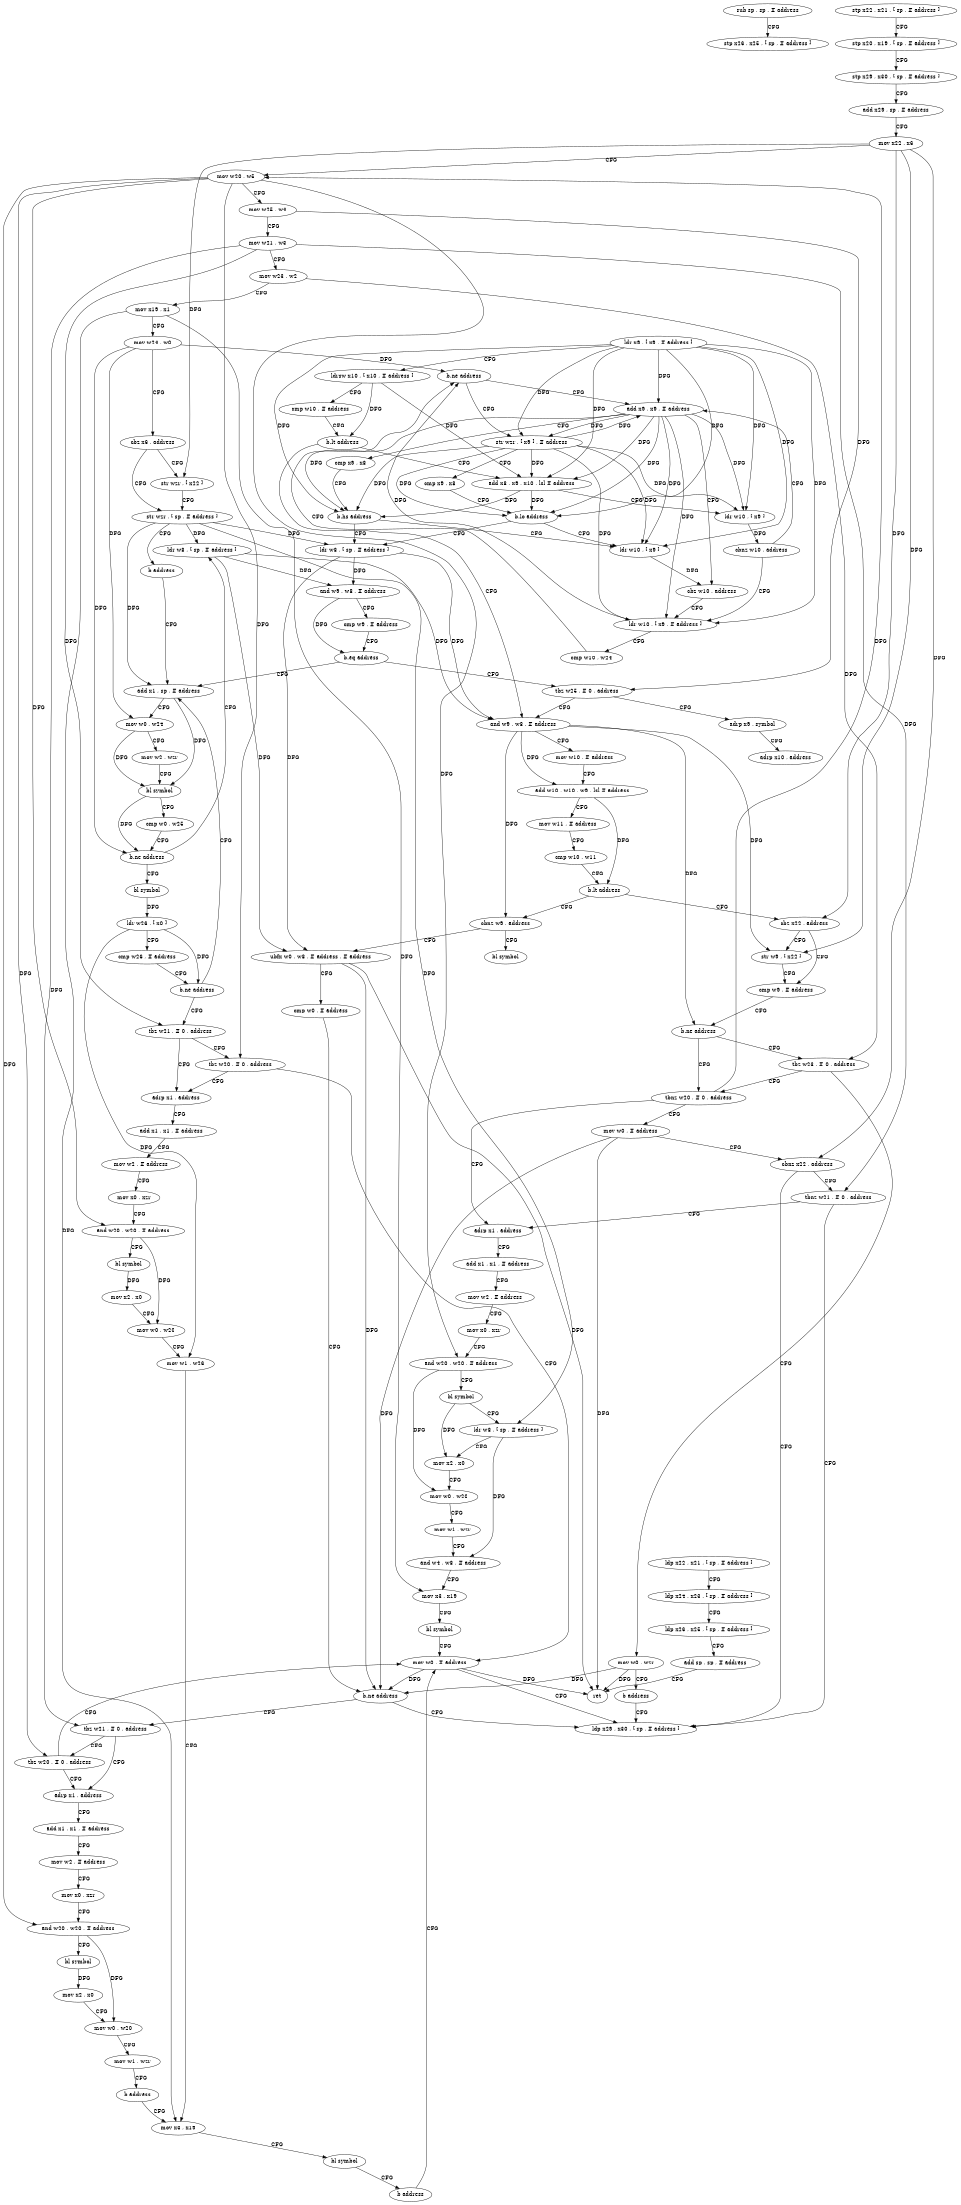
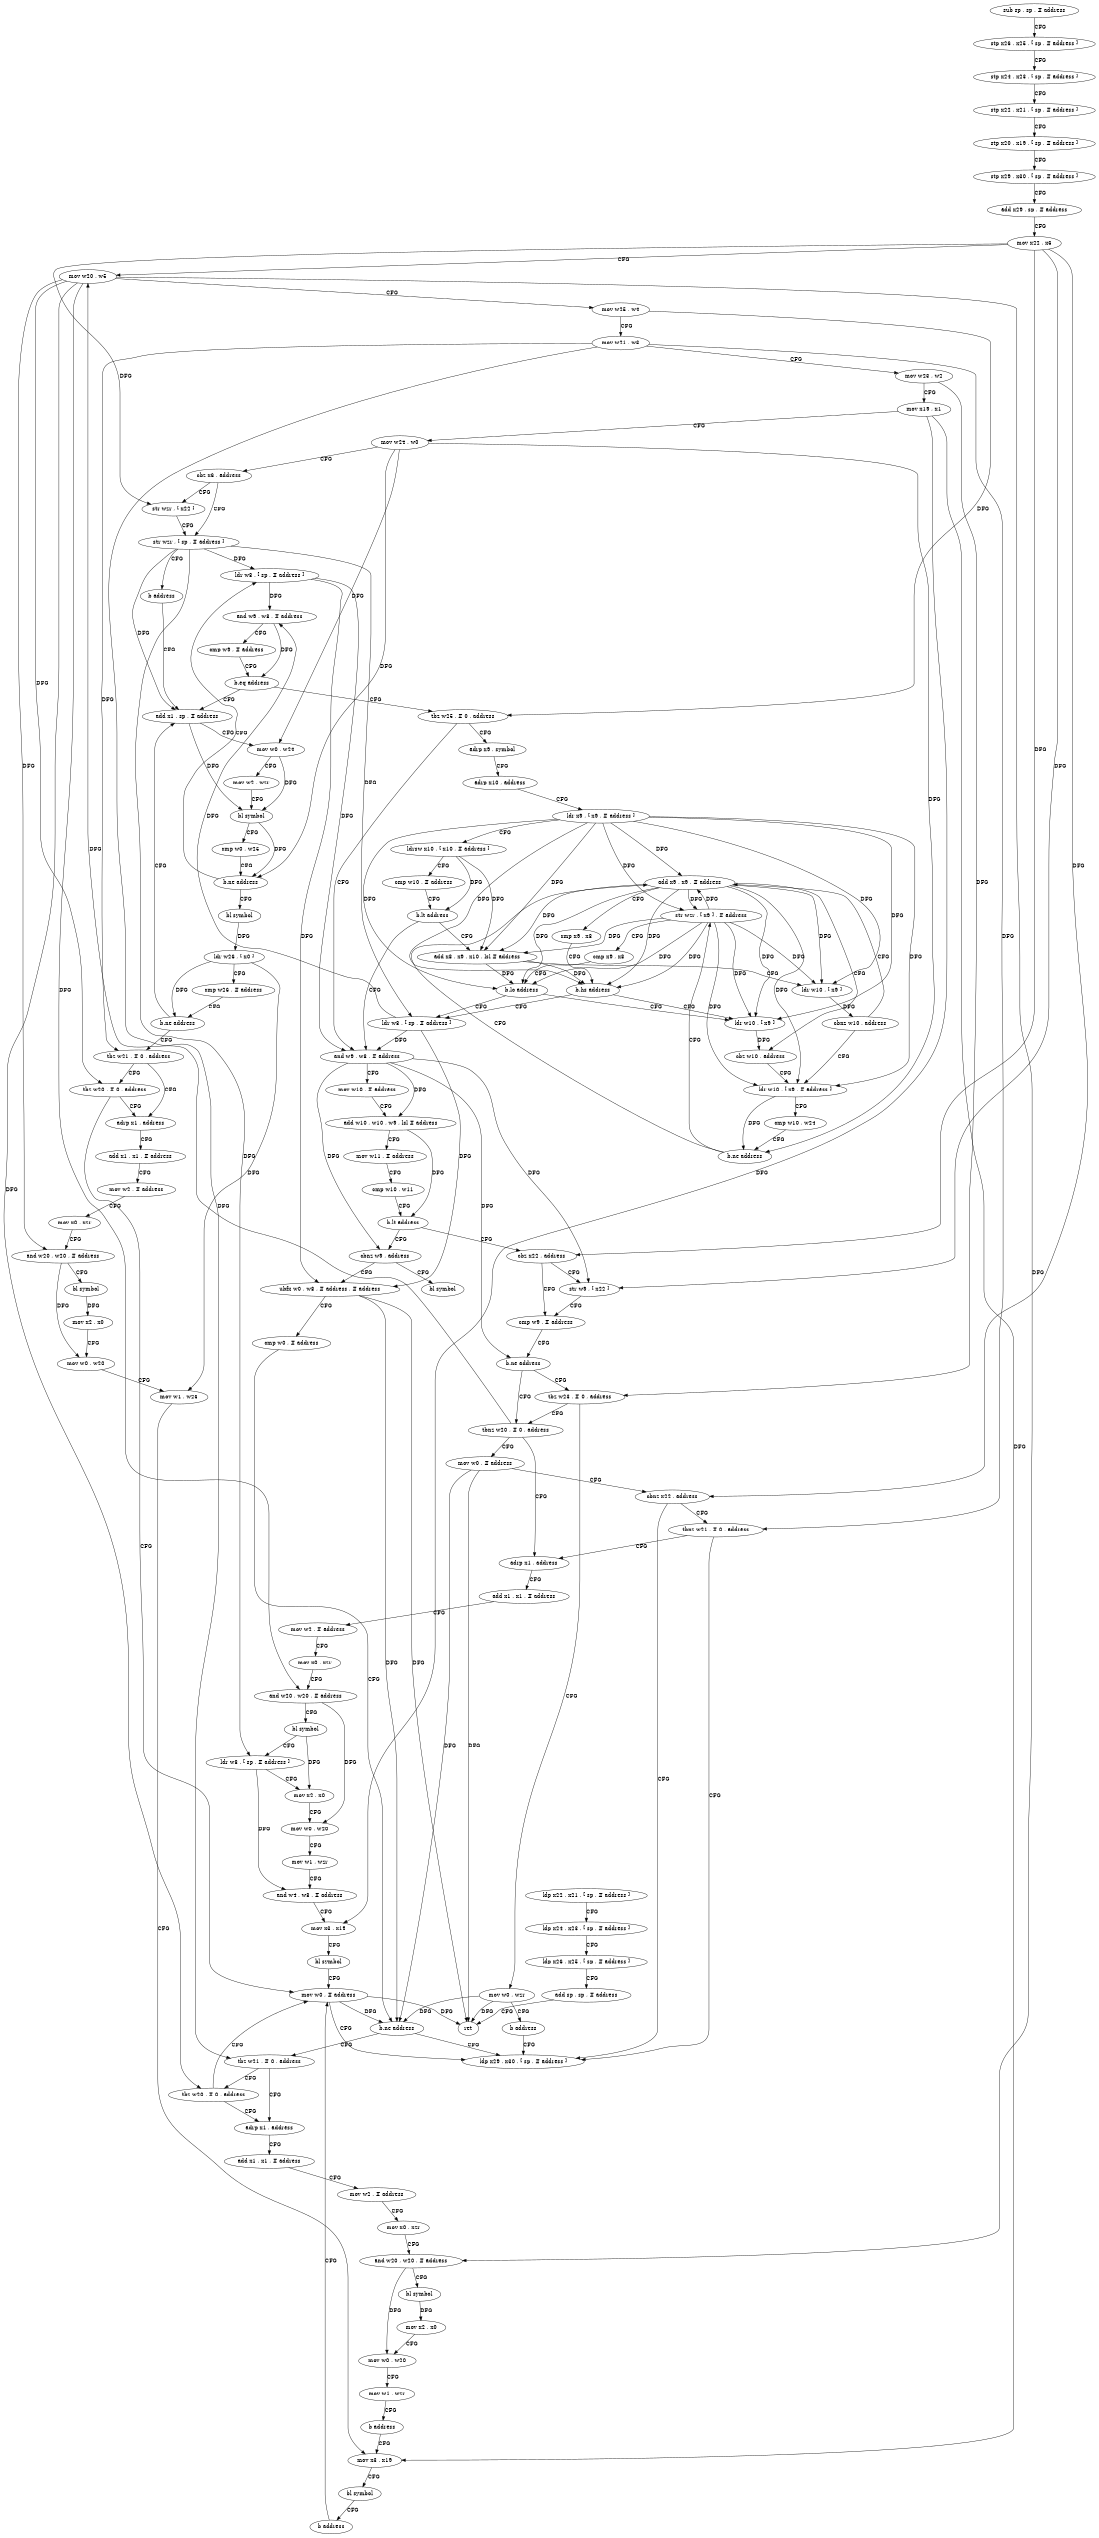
  digraph {
    n1 [label="sub sp , sp , # address"]
    n2 [label="stp x26 , x25 , [ sp , # address ]"]
+   n3 [label="stp x24 , x23 , [ sp , # address ]"]
    n4 [label="stp x22 , x21 , [ sp , # address ]"]
    n5 [label="stp x20 , x19 , [ sp , # address ]"]
    n6 [label="stp x29 , x30 , [ sp , # address ]"]
    n7 [label="add x29 , sp , # address"]
    n8 [label="mov x22 , x6"]
    n9 [label="mov w20 , w5"]
    n10 [label="str wzr , [ x22 ]"]
    n11 [label="cbz x22 , address"]
    n12 [label="str w9 , [ x22 ]"]
    n13 [label="cbnz x22 , address"]
    n14 [label="mov w25 , w4"]
    n15 [label="tbz w20 , # 0 , address"]
    n16 [label="and w20 , w20 , # address"]
    n17 [label="tbz w20 , # 0 , address"]
    n18 [label="and w20 , w20 , # address"]
    n19 [label="and w20 , w20 , # address"]
    n20 [label="str wzr , [ sp , # address ]"]
    n21 [label="cmp w9 , # address"]
    n22 [label="tbnz w21 , # 0 , address"]
    n23 [label="ldp x29 , x30 , [ sp , # address ]"]
    n24 [label="mov w21 , w3"]
    n25 [label="tbz w25 , # 0 , address"]
    n26 [label="adrp x1 , address"]
    n27 [label="mov w0 , # address"]
    n28 [label="bl symbol"]
    n29 [label="mov w0 , w20"]
    n30 [label="tbnz w20 , # 0 , address"]
    n31 [label="adrp x1 , address"]
    n32 [label="mov w0 , # address"]
    n33 [label="adrp x1 , address"]
    n34 [label="bl symbol"]
    n35 [label="mov w0 , w20"]
    n36 [label="bl symbol"]
    n37 [label="mov w0 , w20"]
    n38 [label="mov w23 , w2"]
    n39 [label="tbz w21 , # 0 , address"]
    n40 [label="tbz w21 , # 0 , address"]
    n41 [label="and w9 , w8 , # address"]
    n42 [label="adrp x9 , symbol"]
    n43 [label="mov x19 , x1"]
    n44 [label="tbz w23 , # 0 , address"]
    n45 [label="mov w24 , w0"]
    n46 [label="mov x3 , x19"]
    n47 [label="mov x3 , x19"]
    n48 [label="mov w0 , wzr"]
    n49 [label="cbz x6 , address"]
    n50 [label="mov w0 , w24"]
    n51 [label="b.ne address"]
    n52 [label="b.ne address"]
    n53 [label="bl symbol"]
    n54 [label="bl symbol"]
    n55 [label="bl symbol"]
    n56 [label="mov w2 , wzr"]
    n57 [label="ldr w8 , [ sp , # address ]"]
    n58 [label="bl symbol"]
    n59 [label="add x9 , x9 , # address"]
    n60 [label="str wzr , [ x9 ] , # address"]
    n61 [label="b address"]
    n62 [label="add x1 , sp , # address"]
    n63 [label="ldr w8 , [ sp , # address ]"]
    n64 [label="ldr w8 , [ sp , # address ]"]
    n65 [label="and w9 , w8 , # address"]
    n66 [label="ubfx w0 , w8 , # address , # address"]
    n67 [label="mov x2 , x0"]
    n68 [label="and w4 , w8 , # address"]
    n69 [label="cmp w0 , w25"]
    n70 [label="ldr w26 , [ x0 ]"]
    n71 [label="cmp w26 , # address"]
    n72 [label="b.ne address"]
    n73 [label="mov w1 , w26"]
    n74 [label="cmp w9 , # address"]
    n75 [label="b.eq address"]
    n76 [label="mov w10 , # address"]
    n77 [label="add w10 , w10 , w9 , lsl # address"]
    n78 [label="cbnz w9 , address"]
    n79 [label="b.ne address"]
    n80 [label="b.ne address"]
    n81 [label=ret]
    n82 [label="cmp w0 , # address"]
    n83 [label="add x1 , x1 , # address"]
    n84 [label="adrp x10 , address"]
    n85 [label="mov w2 , # address"]
    n86 [label="mov w11 , # address"]
    n87 [label="b.lt address"]
    n88 [label="bl symbol"]
    n89 [label="ldr x9 , [ x9 , # address ]"]
    n90 [label="mov x0 , xzr"]
    n91 [label="mov x2 , x0"]
    n92 [label="b address"]
    n93 [label="cmp w10 , w11"]
    n94 [label="ldrsw x10 , [ x10 , # address ]"]
    n95 [label="add x8 , x9 , x10 , lsl # address"]
    n96 [label="ldr w10 , [ x9 ]"]
    n97 [label="ldr w10 , [ x9 , # address ]"]
    n98 [label="b.hs address"]
    n99 [label="ldr w10 , [ x9 ]"]
    n100 [label="b.lo address"]
    n101 [label="cmp w10 , # address"]
    n102 [label="b.lt address"]
    n103 [label="cbnz w10 , address"]
    n104 [label="cmp w10 , w24"]
    n105 [label="cmp x9 , x8"]
    n106 [label="cbz w10 , address"]
    n107 [label="cmp x9 , x8"]
    n108 [label="add x1 , x1 , # address"]
    n109 [label="add x1 , x1 , # address"]
    n110 [label="b address"]
    n111 [label="ldp x22 , x21 , [ sp , # address ]"]
    n112 [label="ldp x24 , x23 , [ sp , # address ]"]
    n113 [label="ldp x26 , x25 , [ sp , # address ]"]
    n114 [label="add sp , sp , # address"]
    n115 [label="mov w2 , # address"]
    n116 [label="mov w2 , # address"]
    n117 [label="mov x0 , xzr"]
    n118 [label="mov x2 , x0"]
    n119 [label="mov w1 , wzr"]
    n120 [label="b address"]
    n121 [label="mov x0 , xzr"]
    n122 [label="mov w1 , wzr"]
    n1 -> n2 [label=CFG]
+   n2 -> n3 [label=CFG]
+   n3 -> n4 [label=CFG]
    n4 -> n5 [label=CFG]
    n5 -> n6 [label=CFG]
    n6 -> n7 [label=CFG]
    n7 -> n8 [label=CFG]
    n8 -> n9 [label=CFG]
    n8 -> n10 [label=DFG]
    n8 -> n11 [label=DFG]
    n8 -> n12 [label=DFG]
    n8 -> n13 [label=DFG]
    n9 -> n14 [label=CFG]
    n9 -> n15 [label=DFG]
    n9 -> n16 [label=DFG]
    n9 -> n17 [label=DFG]
    n9 -> n18 [label=DFG]
    n9 -> n19 [label=DFG]
    n10 -> n20 [label=CFG]
    n11 -> n12 [label=CFG]
    n11 -> n21 [label=CFG]
    n12 -> n21 [label=CFG]
    n13 -> n22 [label=CFG]
    n13 -> n23 [label=CFG]
    n14 -> n24 [label=CFG]
    n14 -> n25 [label=DFG]
    n15 -> n26 [label=CFG]
    n15 -> n27 [label=CFG]
    n16 -> n28 [label=CFG]
    n16 -> n29 [label=DFG]
    n17 -> n27 [label=CFG]
    n17 -> n33 [label=CFG]
    n18 -> n34 [label=CFG]
    n18 -> n35 [label=DFG]
    n19 -> n36 [label=CFG]
    n19 -> n37 [label=DFG]
    n20 -> n57 [label=DFG]
    n20 -> n61 [label=CFG]
    n20 -> n62 [label=DFG]
    n20 -> n63 [label=DFG]
    n20 -> n64 [label=DFG]
    n21 -> n79 [label=CFG]
    n22 -> n23 [label=CFG]
    n22 -> n31 [label=CFG]
    n24 -> n22 [label=DFG]
    n24 -> n38 [label=CFG]
    n24 -> n39 [label=DFG]
    n24 -> n40 [label=DFG]
    n25 -> n41 [label=CFG]
    n25 -> n42 [label=CFG]
    n26 -> n83 [label=CFG]
    n27 -> n23 [label=CFG]
    n27 -> n80 [label=DFG]
    n27 -> n81 [label=DFG]
    n28 -> n91 [label=DFG]
    n29 -> n73 [label=CFG]
    n30 -> n9 [label=DFG]
    n30 -> n31 [label=CFG]
    n30 -> n32 [label=CFG]
    n31 -> n109 [label=CFG]
    n32 -> n13 [label=CFG]
    n32 -> n80 [label=DFG]
    n32 -> n81 [label=DFG]
    n33 -> n108 [label=CFG]
    n34 -> n118 [label=DFG]
    n35 -> n119 [label=CFG]
    n36 -> n64 [label=CFG]
    n36 -> n67 [label=DFG]
    n37 -> n122 [label=CFG]
    n38 -> n43 [label=CFG]
    n38 -> n44 [label=DFG]
    n39 -> n15 [label=CFG]
    n39 -> n26 [label=CFG]
    n40 -> n17 [label=CFG]
    n40 -> n33 [label=CFG]
    n41 -> n12 [label=DFG]
    n41 -> n76 [label=CFG]
    n41 -> n77 [label=DFG]
    n41 -> n78 [label=DFG]
    n41 -> n79 [label=DFG]
    n42 -> n84 [label=CFG]
    n43 -> n45 [label=CFG]
    n43 -> n46 [label=DFG]
    n43 -> n47 [label=DFG]
    n44 -> n30 [label=CFG]
    n44 -> n48 [label=CFG]
    n45 -> n49 [label=CFG]
    n45 -> n50 [label=DFG]
    n45 -> n51 [label=DFG]
    n45 -> n52 [label=DFG]
    n46 -> n53 [label=CFG]
    n47 -> n54 [label=CFG]
    n48 -> n80 [label=DFG]
    n48 -> n81 [label=DFG]
    n48 -> n110 [label=CFG]
    n49 -> n10 [label=CFG]
    n49 -> n20 [label=CFG]
    n50 -> n55 [label=DFG]
    n50 -> n56 [label=CFG]
    n51 -> n57 [label=CFG]
    n51 -> n58 [label=CFG]
    n52 -> n59 [label=CFG]
    n52 -> n60 [label=CFG]
    n53 -> n92 [label=CFG]
    n54 -> n27 [label=CFG]
    n55 -> n51 [label=DFG]
    n55 -> n69 [label=CFG]
    n56 -> n55 [label=CFG]
    n57 -> n41 [label=DFG]
    n57 -> n65 [label=DFG]
    n57 -> n66 [label=DFG]
    n58 -> n70 [label=DFG]
    n59 -> n60 [label=DFG]
    n59 -> n95 [label=DFG]
    n59 -> n96 [label=DFG]
    n59 -> n97 [label=DFG]
    n59 -> n98 [label=DFG]
    n59 -> n99 [label=DFG]
    n59 -> n100 [label=DFG]
    n59 -> n105 [label=CFG]
    n59 -> n106 [label=CFG]
    n60 -> n59 [label=DFG]
    n60 -> n95 [label=DFG]
    n60 -> n96 [label=DFG]
    n60 -> n97 [label=DFG]
    n60 -> n98 [label=DFG]
    n60 -> n99 [label=DFG]
    n60 -> n100 [label=DFG]
    n60 -> n107 [label=CFG]
    n61 -> n62 [label=CFG]
    n62 -> n50 [label=CFG]
    n62 -> n55 [label=DFG]
    n63 -> n41 [label=DFG]
    n63 -> n65 [label=DFG]
    n63 -> n66 [label=DFG]
    n64 -> n67 [label=CFG]
    n64 -> n68 [label=DFG]
    n65 -> n74 [label=CFG]
    n65 -> n75 [label=DFG]
    n66 -> n80 [label=DFG]
    n66 -> n81 [label=DFG]
    n66 -> n82 [label=CFG]
    n67 -> n37 [label=CFG]
    n68 -> n47 [label=CFG]
    n69 -> n51 [label=CFG]
    n70 -> n71 [label=CFG]
    n70 -> n72 [label=DFG]
    n70 -> n73 [label=DFG]
    n71 -> n72 [label=CFG]
    n72 -> n39 [label=CFG]
    n72 -> n62 [label=CFG]
    n73 -> n46 [label=CFG]
    n74 -> n75 [label=CFG]
    n75 -> n25 [label=CFG]
    n75 -> n62 [label=CFG]
    n76 -> n77 [label=CFG]
    n77 -> n86 [label=CFG]
    n77 -> n87 [label=DFG]
    n78 -> n66 [label=CFG]
    n78 -> n88 [label=CFG]
    n79 -> n30 [label=CFG]
    n79 -> n44 [label=CFG]
    n80 -> n23 [label=CFG]
    n80 -> n40 [label=CFG]
    n82 -> n80 [label=CFG]
    n83 -> n85 [label=CFG]
+   n84 -> n89 [label=CFG]
    n85 -> n90 [label=CFG]
    n86 -> n93 [label=CFG]
    n87 -> n11 [label=CFG]
    n87 -> n78 [label=CFG]
    n89 -> n59 [label=DFG]
    n89 -> n60 [label=DFG]
    n89 -> n94 [label=CFG]
    n89 -> n95 [label=DFG]
    n89 -> n96 [label=DFG]
    n89 -> n97 [label=DFG]
    n89 -> n98 [label=DFG]
    n89 -> n99 [label=DFG]
    n89 -> n100 [label=DFG]
    n90 -> n16 [label=CFG]
    n91 -> n29 [label=CFG]
    n92 -> n27 [label=CFG]
    n93 -> n87 [label=CFG]
    n94 -> n95 [label=DFG]
    n94 -> n101 [label=CFG]
    n94 -> n102 [label=DFG]
    n95 -> n96 [label=CFG]
    n95 -> n98 [label=DFG]
    n95 -> n100 [label=DFG]
    n96 -> n103 [label=DFG]
    n97 -> n52 [label=DFG]
    n97 -> n104 [label=CFG]
    n98 -> n63 [label=CFG]
    n98 -> n99 [label=CFG]
    n99 -> n106 [label=DFG]
    n100 -> n63 [label=CFG]
    n100 -> n99 [label=CFG]
    n101 -> n102 [label=CFG]
    n102 -> n41 [label=CFG]
    n102 -> n95 [label=CFG]
    n103 -> n59 [label=CFG]
    n103 -> n97 [label=CFG]
    n104 -> n52 [label=CFG]
    n105 -> n98 [label=CFG]
    n106 -> n97 [label=CFG]
    n107 -> n100 [label=CFG]
    n108 -> n115 [label=CFG]
    n109 -> n116 [label=CFG]
    n110 -> n23 [label=CFG]
    n111 -> n112 [label=CFG]
    n112 -> n113 [label=CFG]
    n113 -> n114 [label=CFG]
    n114 -> n81 [label=CFG]
    n115 -> n117 [label=CFG]
    n116 -> n121 [label=CFG]
    n117 -> n18 [label=CFG]
    n118 -> n35 [label=CFG]
    n119 -> n120 [label=CFG]
    n120 -> n46 [label=CFG]
    n121 -> n19 [label=CFG]
    n122 -> n68 [label=CFG]
  }
